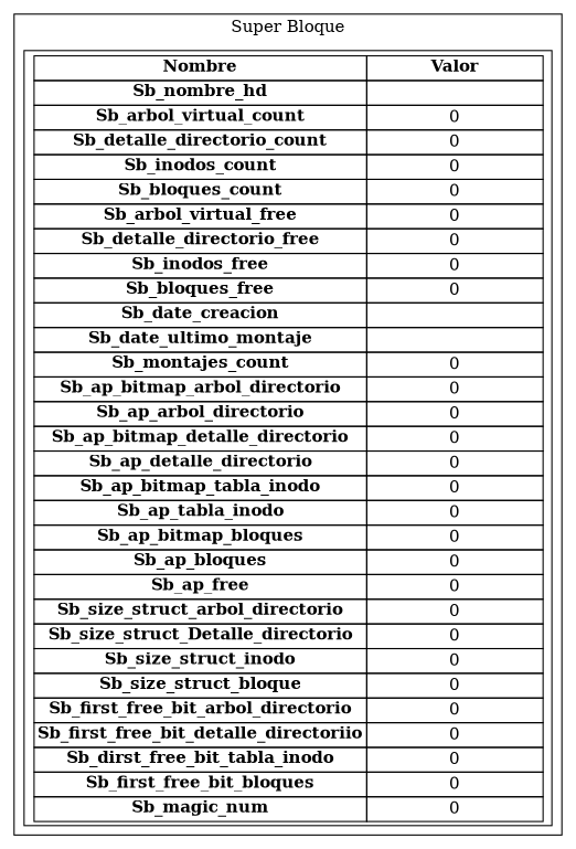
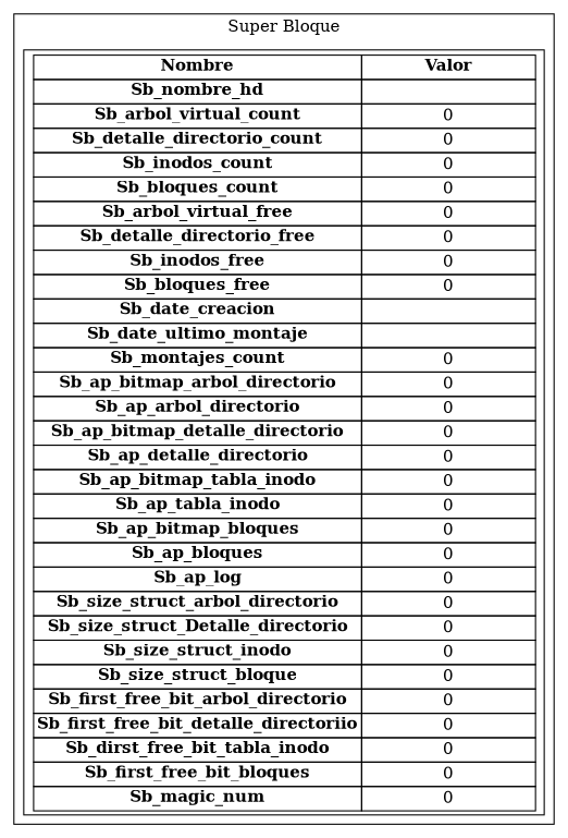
  digraph {
-   n1 [label=< <table border='0' cellborder='1' cellspacing='0' width='300'  height='200' > <tr>  <td width='150'> <b>Nombre</b> </td> <td width='150'> <b>Valor</b> </td>  </tr> <tr><td><b>Sb_nombre_hd</b></td><td></td> </tr>*<tr><td><b>Sb_arbol_virtual_count</b></td><td>0</td> </tr> <tr><td><b>Sb_detalle_directorio_count</b></td><td>0</td> </tr> <tr><td><b>Sb_inodos_count</b></td><td>0</td> </tr> <tr><td><b>Sb_bloques_count</b></td><td>0</td> </tr> <tr><td><b>Sb_arbol_virtual_free</b></td><td>0</td> </tr> <tr><td><b>Sb_detalle_directorio_free</b></td><td>0</td> </tr> <tr><td><b>Sb_inodos_free</b></td><td>0</td> </tr> <tr><td><b>Sb_bloques_free</b></td><td>0</td> </tr> <tr><td><b>Sb_date_creacion</b></td><td></td> </tr> <tr><td><b>Sb_date_ultimo_montaje</b></td><td></td> </tr> <tr><td><b>Sb_montajes_count</b></td><td>0</td> </tr> <tr><td><b>Sb_ap_bitmap_arbol_directorio</b></td><td>0</td> </tr> <tr><td><b>Sb_ap_arbol_directorio</b></td><td>0</td> </tr> <tr><td><b>Sb_ap_bitmap_detalle_directorio</b></td><td>0</td> </tr> <tr><td><b>Sb_ap_detalle_directorio</b></td><td>0</td> </tr> <tr><td><b>Sb_ap_bitmap_tabla_inodo</b></td><td>0</td> </tr> <tr><td><b>Sb_ap_tabla_inodo</b></td><td>0</td> </tr> <tr><td><b>Sb_ap_bitmap_bloques</b></td><td>0</td> </tr> <tr><td><b>Sb_ap_bloques</b></td><td>0</td> </tr> <tr><td><b>Sb_ap_free</b></td><td>0</td> </tr> <tr><td><b>Sb_size_struct_arbol_directorio</b></td><td>0</td> </tr> <tr><td><b>Sb_size_struct_Detalle_directorio</b></td><td>0</td> </tr> <tr><td><b>Sb_size_struct_inodo</b></td><td>0</td> </tr> <tr><td><b>Sb_size_struct_bloque</b></td><td>0</td> </tr> <tr><td><b>Sb_first_free_bit_arbol_directorio</b></td><td>0</td> </tr> <tr><td><b>Sb_first_free_bit_detalle_directoriio</b></td><td>0</td> </tr> <tr><td><b>Sb_dirst_free_bit_tabla_inodo</b></td><td>0</td> </tr> <tr><td><b>Sb_first_free_bit_bloques</b></td><td>0</td> </tr> <tr><td><b>Sb_magic_num</b></td><td>0</td> </tr> </table> > shape=box]
+   n1 [label=< <table border='0' cellborder='1' cellspacing='0' width='300'  height='200' > <tr>  <td width='150'> <b>Nombre</b> </td> <td width='150'> <b>Valor</b> </td>  </tr> <tr><td><b>Sb_nombre_hd</b></td><td></td> </tr>*<tr><td><b>Sb_arbol_virtual_count</b></td><td>0</td> </tr> <tr><td><b>Sb_detalle_directorio_count</b></td><td>0</td> </tr> <tr><td><b>Sb_inodos_count</b></td><td>0</td> </tr> <tr><td><b>Sb_bloques_count</b></td><td>0</td> </tr> <tr><td><b>Sb_arbol_virtual_free</b></td><td>0</td> </tr> <tr><td><b>Sb_detalle_directorio_free</b></td><td>0</td> </tr> <tr><td><b>Sb_inodos_free</b></td><td>0</td> </tr> <tr><td><b>Sb_bloques_free</b></td><td>0</td> </tr> <tr><td><b>Sb_date_creacion</b></td><td></td> </tr> <tr><td><b>Sb_date_ultimo_montaje</b></td><td></td> </tr> <tr><td><b>Sb_montajes_count</b></td><td>0</td> </tr> <tr><td><b>Sb_ap_bitmap_arbol_directorio</b></td><td>0</td> </tr> <tr><td><b>Sb_ap_arbol_directorio</b></td><td>0</td> </tr> <tr><td><b>Sb_ap_bitmap_detalle_directorio</b></td><td>0</td> </tr> <tr><td><b>Sb_ap_detalle_directorio</b></td><td>0</td> </tr> <tr><td><b>Sb_ap_bitmap_tabla_inodo</b></td><td>0</td> </tr> <tr><td><b>Sb_ap_tabla_inodo</b></td><td>0</td> </tr> <tr><td><b>Sb_ap_bitmap_bloques</b></td><td>0</td> </tr> <tr><td><b>Sb_ap_bloques</b></td><td>0</td> </tr> <tr><td><b>Sb_ap_log</b></td><td>0</td> </tr> <tr><td><b>Sb_size_struct_arbol_directorio</b></td><td>0</td> </tr> <tr><td><b>Sb_size_struct_Detalle_directorio</b></td><td>0</td> </tr> <tr><td><b>Sb_size_struct_inodo</b></td><td>0</td> </tr> <tr><td><b>Sb_size_struct_bloque</b></td><td>0</td> </tr> <tr><td><b>Sb_first_free_bit_arbol_directorio</b></td><td>0</td> </tr> <tr><td><b>Sb_first_free_bit_detalle_directoriio</b></td><td>0</td> </tr> <tr><td><b>Sb_dirst_free_bit_tabla_inodo</b></td><td>0</td> </tr> <tr><td><b>Sb_first_free_bit_bloques</b></td><td>0</td> </tr> <tr><td><b>Sb_magic_num</b></td><td>0</td> </tr> </table> > shape=box]
    subgraph cluster_1 {
      label="Super Bloque"
      n1
    }
  }
